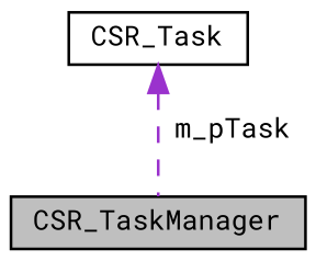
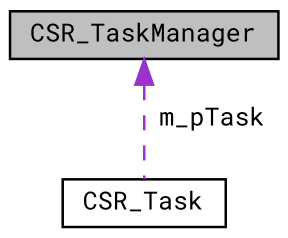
  digraph {
    fontname="Roboto Mono"
    node [color=black fontname="Roboto Mono" fontsize=10 shape=record style=filled]
    n1 [fillcolor=grey75 fontcolor=black height=0.2 label=CSR_TaskManager width=0.4]
    n2 [fillcolor=white height=0.2 label=CSR_Task width=0.4]
-   n2 -> n1 [color=darkorchid3 dir=back fontname="Roboto Mono" fontsize=10 label=" m_pTask" labelfontname=Helvetica labelfontsize=10 style=dashed]
+   n1 -> n2 [color=darkorchid3 dir=back fontname="Roboto Mono" fontsize=10 label=" m_pTask" labelfontname=Helvetica labelfontsize=10 style=dashed]
  }
